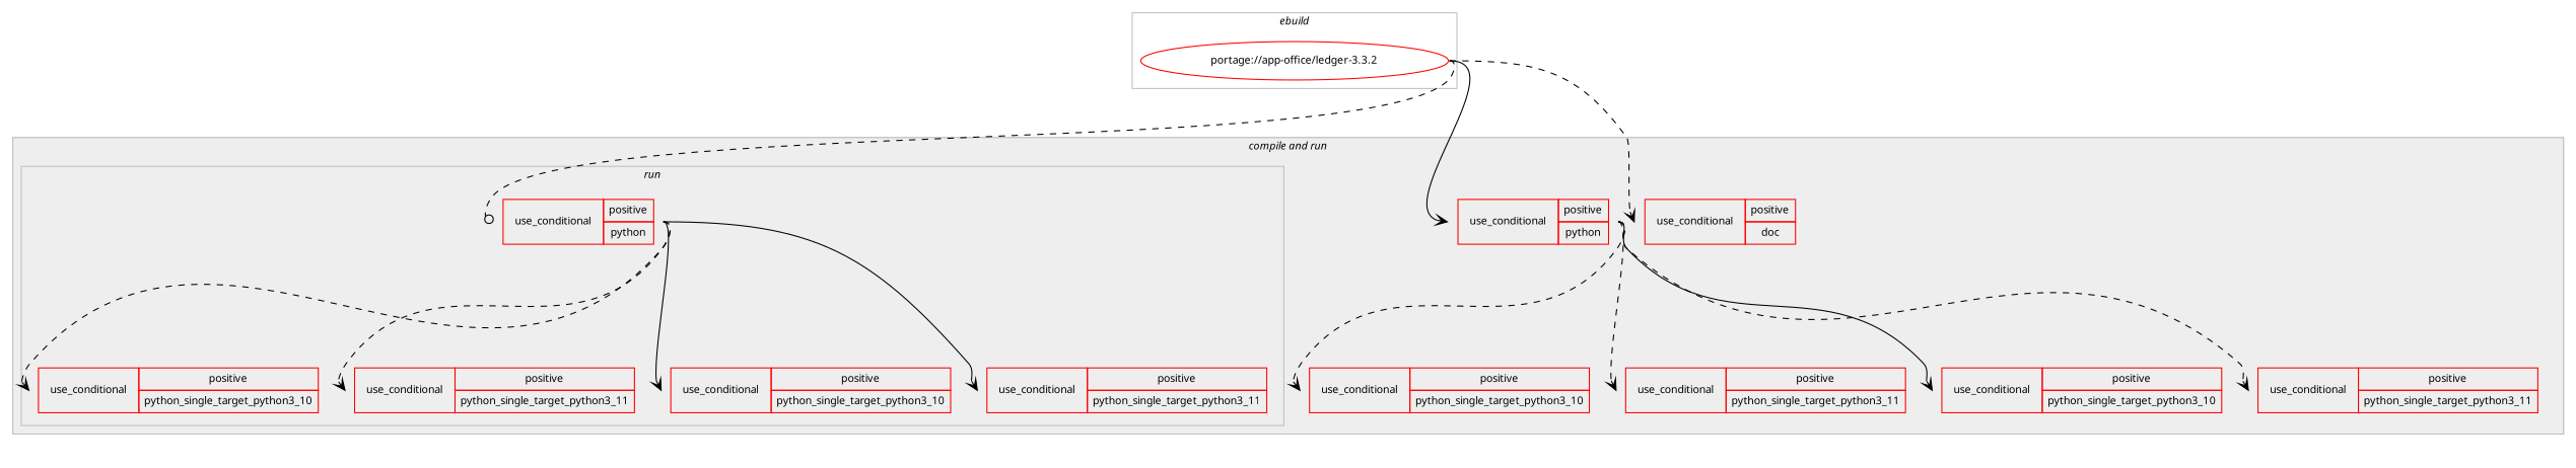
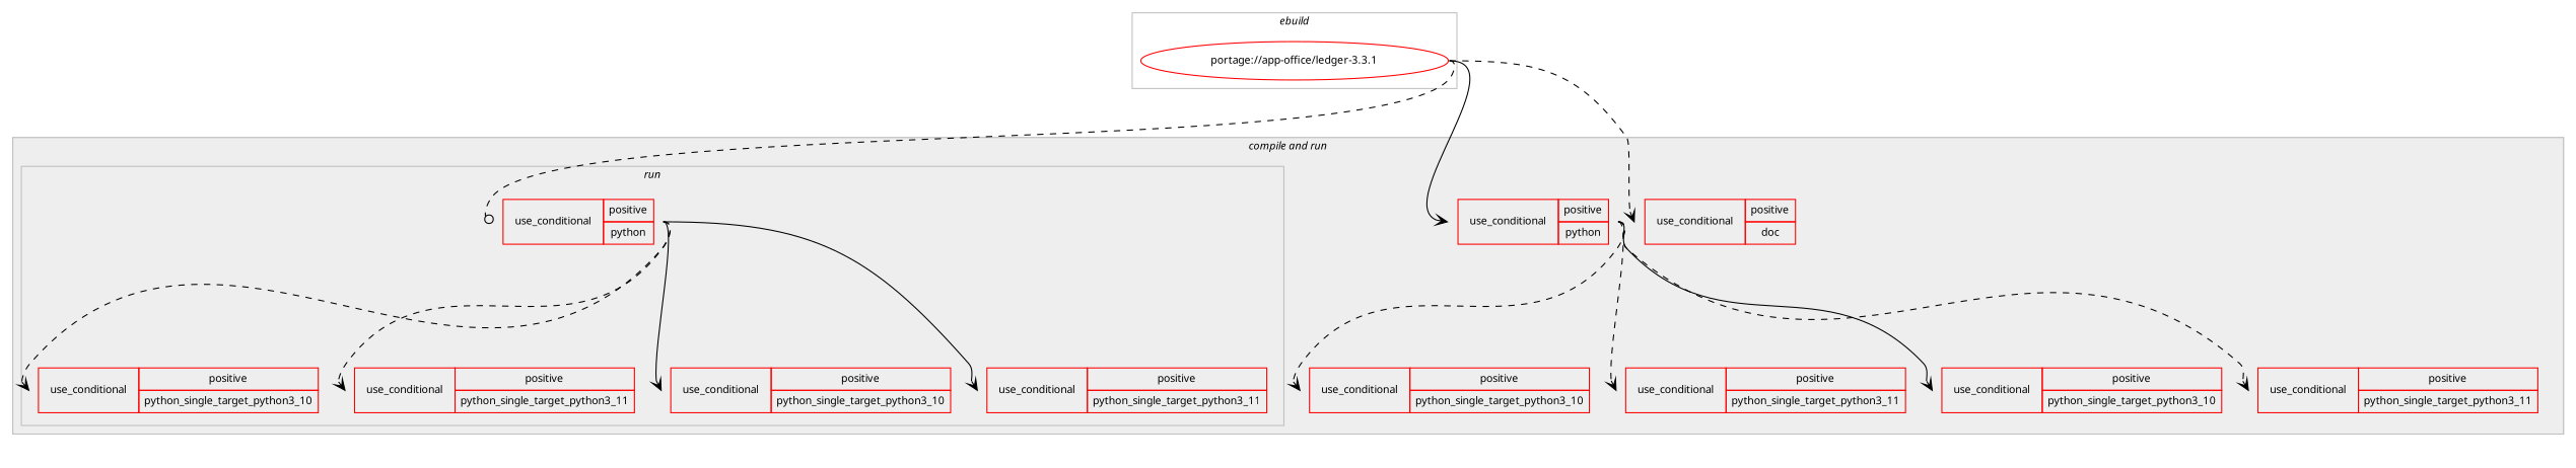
  digraph {
    compound=true
    concentrate=true
    fontname="Noto Sans"
    fontsize=10
    newrank=true
    rankdir=TB
    ranksep=1.5
    node [color=red fontname="Noto Sans" fontsize=10 shape=none]
    edge [arrowhead=vee headport=w style=dashed tailport=e weight=20 fontname="Noto Sans"]
-   n1 [label="portage://app-office/ledger-3.3.2" width=4 shape=""]
+   n1 [label="portage://app-office/ledger-3.3.1" width=4 shape=""]
    n2 [label=<<TABLE BORDER="0" CELLBORDER="1" CELLSPACING="0" CELLPADDING="4"><TR><TD ROWSPAN="3" CELLPADDING="10">use_conditional</TD></TR><TR><TD>positive</TD></TR><TR><TD>doc</TD></TR></TABLE>>]
    n3 [label=<<TABLE BORDER="0" CELLBORDER="1" CELLSPACING="0" CELLPADDING="4"><TR><TD ROWSPAN="3" CELLPADDING="10">use_conditional</TD></TR><TR><TD>positive</TD></TR><TR><TD>python_single_target_python3_10</TD></TR></TABLE>>]
    n4 [label=<<TABLE BORDER="0" CELLBORDER="1" CELLSPACING="0" CELLPADDING="4"><TR><TD ROWSPAN="3" CELLPADDING="10">use_conditional</TD></TR><TR><TD>positive</TD></TR><TR><TD>python_single_target_python3_11</TD></TR></TABLE>>]
    n5 [label=<<TABLE BORDER="0" CELLBORDER="1" CELLSPACING="0" CELLPADDING="4"><TR><TD ROWSPAN="3" CELLPADDING="10">use_conditional</TD></TR><TR><TD>positive</TD></TR><TR><TD>python_single_target_python3_10</TD></TR></TABLE>>]
    n6 [label=<<TABLE BORDER="0" CELLBORDER="1" CELLSPACING="0" CELLPADDING="4"><TR><TD ROWSPAN="3" CELLPADDING="10">use_conditional</TD></TR><TR><TD>positive</TD></TR><TR><TD>python_single_target_python3_11</TD></TR></TABLE>>]
    n7 [label=<<TABLE BORDER="0" CELLBORDER="1" CELLSPACING="0" CELLPADDING="4"><TR><TD ROWSPAN="3" CELLPADDING="10">use_conditional</TD></TR><TR><TD>positive</TD></TR><TR><TD>python</TD></TR></TABLE>>]
    n8 [label=<<TABLE BORDER="0" CELLBORDER="1" CELLSPACING="0" CELLPADDING="4"><TR><TD ROWSPAN="3" CELLPADDING="10">use_conditional</TD></TR><TR><TD>positive</TD></TR><TR><TD>python_single_target_python3_10</TD></TR></TABLE>>]
    n9 [label=<<TABLE BORDER="0" CELLBORDER="1" CELLSPACING="0" CELLPADDING="4"><TR><TD ROWSPAN="3" CELLPADDING="10">use_conditional</TD></TR><TR><TD>positive</TD></TR><TR><TD>python_single_target_python3_11</TD></TR></TABLE>>]
    n10 [label=<<TABLE BORDER="0" CELLBORDER="1" CELLSPACING="0" CELLPADDING="4"><TR><TD ROWSPAN="3" CELLPADDING="10">use_conditional</TD></TR><TR><TD>positive</TD></TR><TR><TD>python_single_target_python3_10</TD></TR></TABLE>>]
    n11 [label=<<TABLE BORDER="0" CELLBORDER="1" CELLSPACING="0" CELLPADDING="4"><TR><TD ROWSPAN="3" CELLPADDING="10">use_conditional</TD></TR><TR><TD>positive</TD></TR><TR><TD>python_single_target_python3_11</TD></TR></TABLE>>]
    n12 [label=<<TABLE BORDER="0" CELLBORDER="1" CELLSPACING="0" CELLPADDING="4"><TR><TD ROWSPAN="3" CELLPADDING="10">use_conditional</TD></TR><TR><TD>positive</TD></TR><TR><TD>python</TD></TR></TABLE>>]
    subgraph cluster_1 {
      color=gray
      label=<<i>ebuild</i>>
      rank=same
      n1
    }
    subgraph cluster_2 {
      color=gray
      label=<<i>dependencies</i>>
      subgraph cluster_3 {
        color=gray
        fillcolor="#eeeeee"
        label=<<i>compile</i>>
        style=filled
        subgraph sub_4 {
          color=gray
          fillcolor="#eeeeee"
          label=<<i>compile</i>>
          style=filled
          n2
        }
        subgraph sub_5 {
          color=gray
          fillcolor="#eeeeee"
          label=<<i>compile</i>>
          style=filled
          n7
          subgraph sub_6 {
            color=gray
            fillcolor="#eeeeee"
            label=<<i>compile</i>>
            style=filled
            n3
          }
          subgraph sub_7 {
            color=gray
            fillcolor="#eeeeee"
            label=<<i>compile</i>>
            style=filled
            n4
          }
          subgraph sub_8 {
            color=gray
            fillcolor="#eeeeee"
            label=<<i>compile</i>>
            style=filled
            n5
          }
          subgraph sub_9 {
            color=gray
            fillcolor="#eeeeee"
            label=<<i>compile</i>>
            style=filled
            n6
          }
        }
      }
      subgraph cluster_10 {
        color=gray
        fillcolor="#eeeeee"
        label=<<i>compile and run</i>>
        style=filled
      }
      subgraph cluster_11 {
        color=gray
        fillcolor="#eeeeee"
        label=<<i>run</i>>
        style=filled
        subgraph sub_12 {
          color=gray
          fillcolor="#eeeeee"
          label=<<i>run</i>>
          style=filled
          n12
          subgraph sub_13 {
            color=gray
            fillcolor="#eeeeee"
            label=<<i>run</i>>
            style=filled
            n8
          }
          subgraph sub_14 {
            color=gray
            fillcolor="#eeeeee"
            label=<<i>run</i>>
            style=filled
            n9
          }
          subgraph sub_15 {
            color=gray
            fillcolor="#eeeeee"
            label=<<i>run</i>>
            style=filled
            n10
          }
          subgraph sub_16 {
            color=gray
            fillcolor="#eeeeee"
            label=<<i>run</i>>
            style=filled
            n11
          }
        }
      }
    }
    subgraph cluster_17 {
      color=gray
      label=<<i>candidates</i>>
      rank=same
    }
    n1 -> n2
    n1 -> n7 [style=solid]
    n1 -> n12 [arrowhead=odot]
    n7 -> n3
    n7 -> n4
    n7 -> n5 [style=solid]
    n7 -> n6
    n12 -> n8
    n12 -> n9
    n12 -> n10 [style=solid]
    n12 -> n11 [style=solid]
  }
